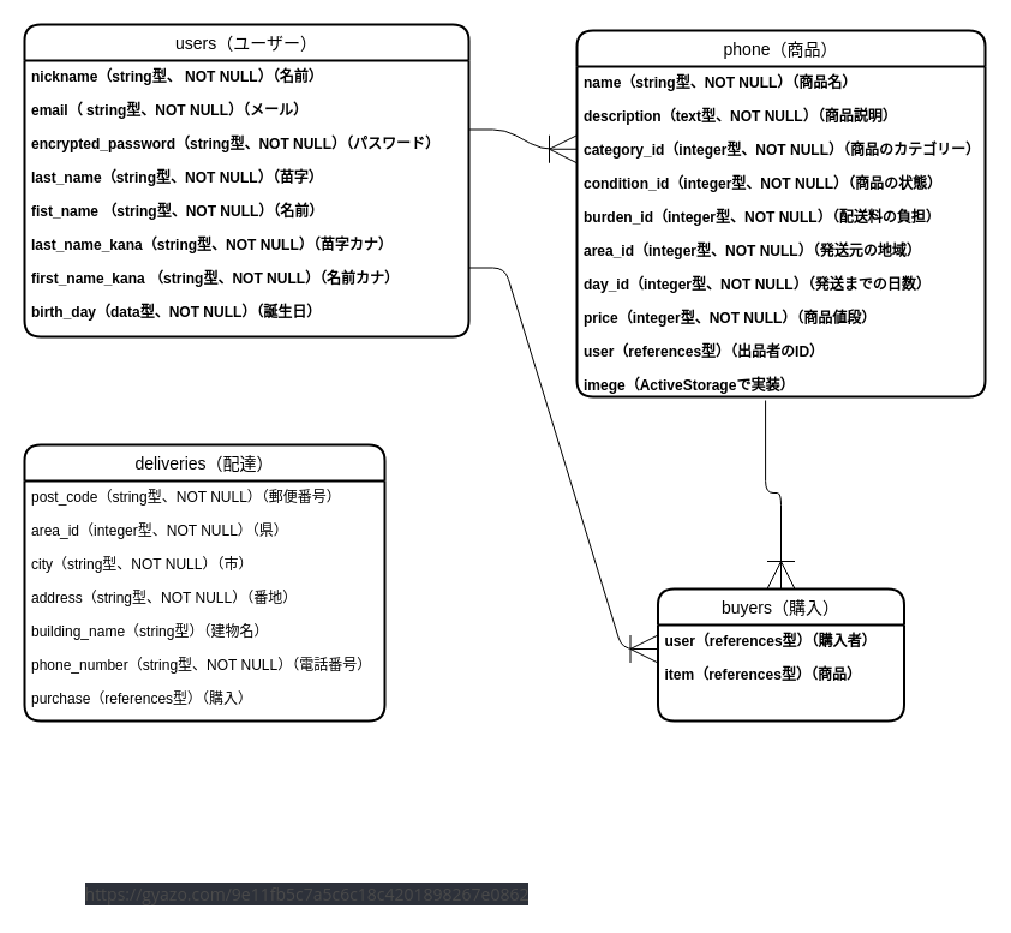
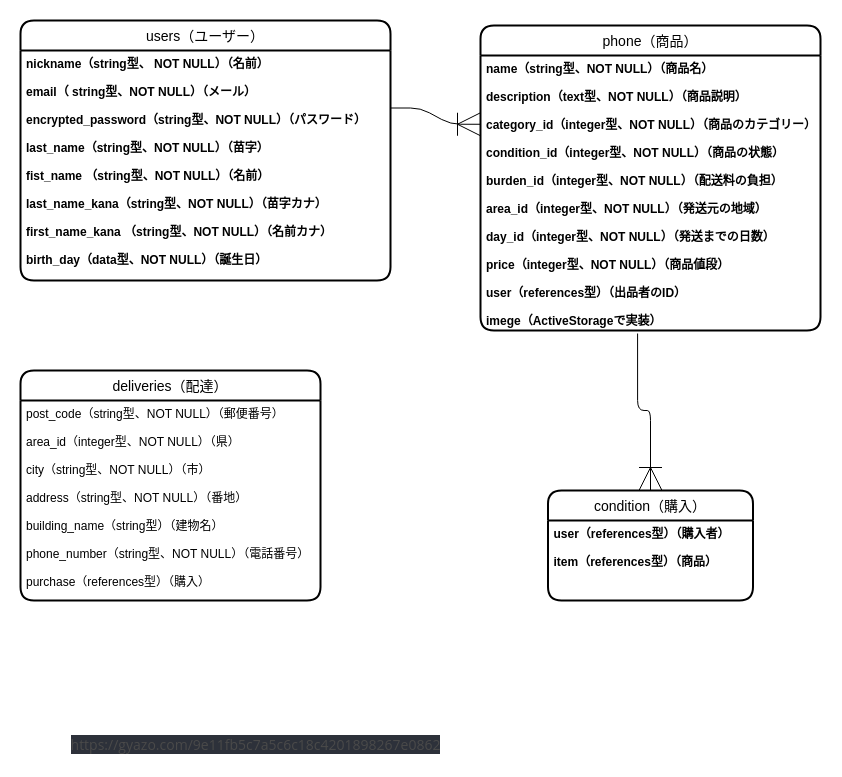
  <mxCell id="0" />
  <mxCell id="1" parent="0" />
  <mxCell id="2" value="users（ユーザー）" style="swimlane;childLayout=stackLayout;horizontal=1;startSize=30;horizontalStack=0;rounded=1;fontSize=14;fontStyle=0;strokeWidth=2;resizeParent=0;resizeLast=1;shadow=0;dashed=0;align=center;" parent="1" vertex="1"><mxGeometry x="20" y="20" width="370" height="260" as="geometry" /></mxCell>
  <mxCell id="3" value="nickname（string型、 NOT NULL）（名前）&#10;&#10;email（ string型、NOT NULL）（メール）&#10;&#10;encrypted_password（string型、NOT NULL）（パスワード）&#10;&#10;last_name（string型、NOT NULL）（苗字）&#10;&#10;fist_name （string型、NOT NULL）（名前）&#10;&#10;last_name_kana（string型、NOT NULL）（苗字カナ）&#10;&#10;first_name_kana （string型、NOT NULL）（名前カナ）&#10;&#10;birth_day（data型、NOT NULL）（誕生日）" style="align=left;strokeColor=none;fillColor=none;spacingLeft=4;fontSize=12;verticalAlign=top;resizable=0;rotatable=0;part=1;fontStyle=1" parent="2" vertex="1"><mxGeometry y="30" width="370" height="230" as="geometry" /></mxCell>
  <mxCell id="4" value="phone（商品）" style="swimlane;childLayout=stackLayout;horizontal=1;startSize=30;horizontalStack=0;rounded=1;fontSize=14;fontStyle=0;strokeWidth=2;resizeParent=0;resizeLast=1;shadow=0;dashed=0;align=center;" parent="1" vertex="1"><mxGeometry x="480" y="25" width="340" height="305" as="geometry" /></mxCell>
  <mxCell id="5" value="name（string型、NOT NULL）（商品名）&#10;&#10;description（text型、NOT NULL）（商品説明）&#10;&#10;category_id（integer型、NOT NULL）（商品のカテゴリー）&#10;&#10;condition_id（integer型、NOT NULL）（商品の状態）&#10;&#10;burden_id（integer型、NOT NULL）（配送料の負担）&#10;&#10;area_id（integer型、NOT NULL）（発送元の地域）&#10;&#10;day_id（integer型、NOT NULL）（発送までの日数）&#10;&#10;price（integer型、NOT NULL）（商品値段）&#10;&#10;user（references型）（出品者のID）&#10;&#10;imege（ActiveStorageで実装）" style="align=left;strokeColor=none;fillColor=none;spacingLeft=4;fontSize=12;verticalAlign=top;resizable=0;rotatable=0;part=1;fontStyle=1" parent="4" vertex="1"><mxGeometry y="30" width="340" height="275" as="geometry" /></mxCell>
  <mxCell id="6" value="deliveries（配達）" style="swimlane;childLayout=stackLayout;horizontal=1;startSize=30;horizontalStack=0;rounded=1;fontSize=14;fontStyle=0;strokeWidth=2;resizeParent=0;resizeLast=1;shadow=0;dashed=0;align=center;" parent="1" vertex="1"><mxGeometry x="20" y="370" width="300" height="230" as="geometry" /></mxCell>
  <mxCell id="7" value="post_code（string型、NOT NULL）（郵便番号）&#10;&#10;area_id（integer型、NOT NULL）（県）&#10;&#10;city（string型、NOT NULL）（市）&#10;&#10;address（string型、NOT NULL）（番地）&#10;&#10;building_name（string型）（建物名）&#10;&#10;phone_number（string型、NOT NULL）（電話番号）&#10;&#10;purchase（references型）（購入）" style="align=left;strokeColor=none;fillColor=none;spacingLeft=4;fontSize=12;verticalAlign=top;resizable=0;rotatable=0;part=1;" parent="6" vertex="1"><mxGeometry y="30" width="300" height="200" as="geometry" /></mxCell>
- <mxCell id="8" value="buyers（購入）" style="swimlane;childLayout=stackLayout;horizontal=1;startSize=30;horizontalStack=0;rounded=1;fontSize=14;fontStyle=0;strokeWidth=2;resizeParent=0;resizeLast=1;shadow=0;dashed=0;align=center;" parent="1" vertex="1"><mxGeometry x="547.5" y="490" width="205" height="110" as="geometry" /></mxCell>
+ <mxCell id="8" value="condition（購入）" style="swimlane;childLayout=stackLayout;horizontal=1;startSize=30;horizontalStack=0;rounded=1;fontSize=14;fontStyle=0;strokeWidth=2;resizeParent=0;resizeLast=1;shadow=0;dashed=0;align=center;" parent="1" vertex="1"><mxGeometry x="547.5" y="490" width="205" height="110" as="geometry" /></mxCell>
  <mxCell id="9" value="user（references型）（購入者）&#10;&#10;item（references型）（商品）" style="align=left;strokeColor=none;fillColor=none;spacingLeft=4;fontSize=12;verticalAlign=top;resizable=0;rotatable=0;part=1;fontStyle=1" parent="8" vertex="1"><mxGeometry y="30" width="205" height="80" as="geometry" /></mxCell>
  <mxCell id="10" value="" style="edgeStyle=entityRelationEdgeStyle;fontSize=12;html=1;endArrow=ERoneToMany;exitX=1;exitY=0.25;exitDx=0;exitDy=0;entryX=0;entryY=0.25;entryDx=0;entryDy=0;endSize=21;startSize=21;" parent="1" source="3" target="5" edge="1"><mxGeometry width="100" height="100" relative="1" as="geometry"><mxPoint x="500" y="510" as="sourcePoint" /><mxPoint x="600" y="410" as="targetPoint" /></mxGeometry></mxCell>
- <mxCell id="11" value="" style="edgeStyle=entityRelationEdgeStyle;fontSize=12;html=1;endArrow=ERoneToMany;exitX=1;exitY=0.75;exitDx=0;exitDy=0;entryX=0;entryY=0.25;entryDx=0;entryDy=0;jumpSize=16;endSize=21;startSize=21;" parent="1" source="3" target="9" edge="1"><mxGeometry width="100" height="100" relative="1" as="geometry"><mxPoint x="400" y="100" as="sourcePoint" /><mxPoint x="490" y="103.75" as="targetPoint" /></mxGeometry></mxCell>
  <mxCell id="12" value="" style="edgeStyle=orthogonalEdgeStyle;fontSize=12;html=1;endArrow=ERoneToMany;exitX=0.462;exitY=1.011;exitDx=0;exitDy=0;entryX=0.5;entryY=0;entryDx=0;entryDy=0;jumpSize=16;endSize=21;startSize=21;exitPerimeter=0;" parent="1" source="5" target="8" edge="1"><mxGeometry width="100" height="100" relative="1" as="geometry"><mxPoint x="388" y="360" as="sourcePoint" /><mxPoint x="557.5" y="677.5" as="targetPoint" /></mxGeometry></mxCell>
  <mxCell id="13" value="&lt;span style=&quot;color: rgb(74 , 74 , 74) ; font-family: &amp;#34;open sans&amp;#34; , sans-serif ; font-size: 14px ; background-color: rgb(45 , 49 , 58)&quot;&gt;https://gyazo.com/9e11fb5c7a5c6c18c4201898267e0862&lt;/span&gt;" style="text;html=1;align=center;verticalAlign=middle;resizable=0;points=[];autosize=1;" parent="1" vertex="1"><mxGeometry x="40" y="735" width="430" height="20" as="geometry" /></mxCell>
